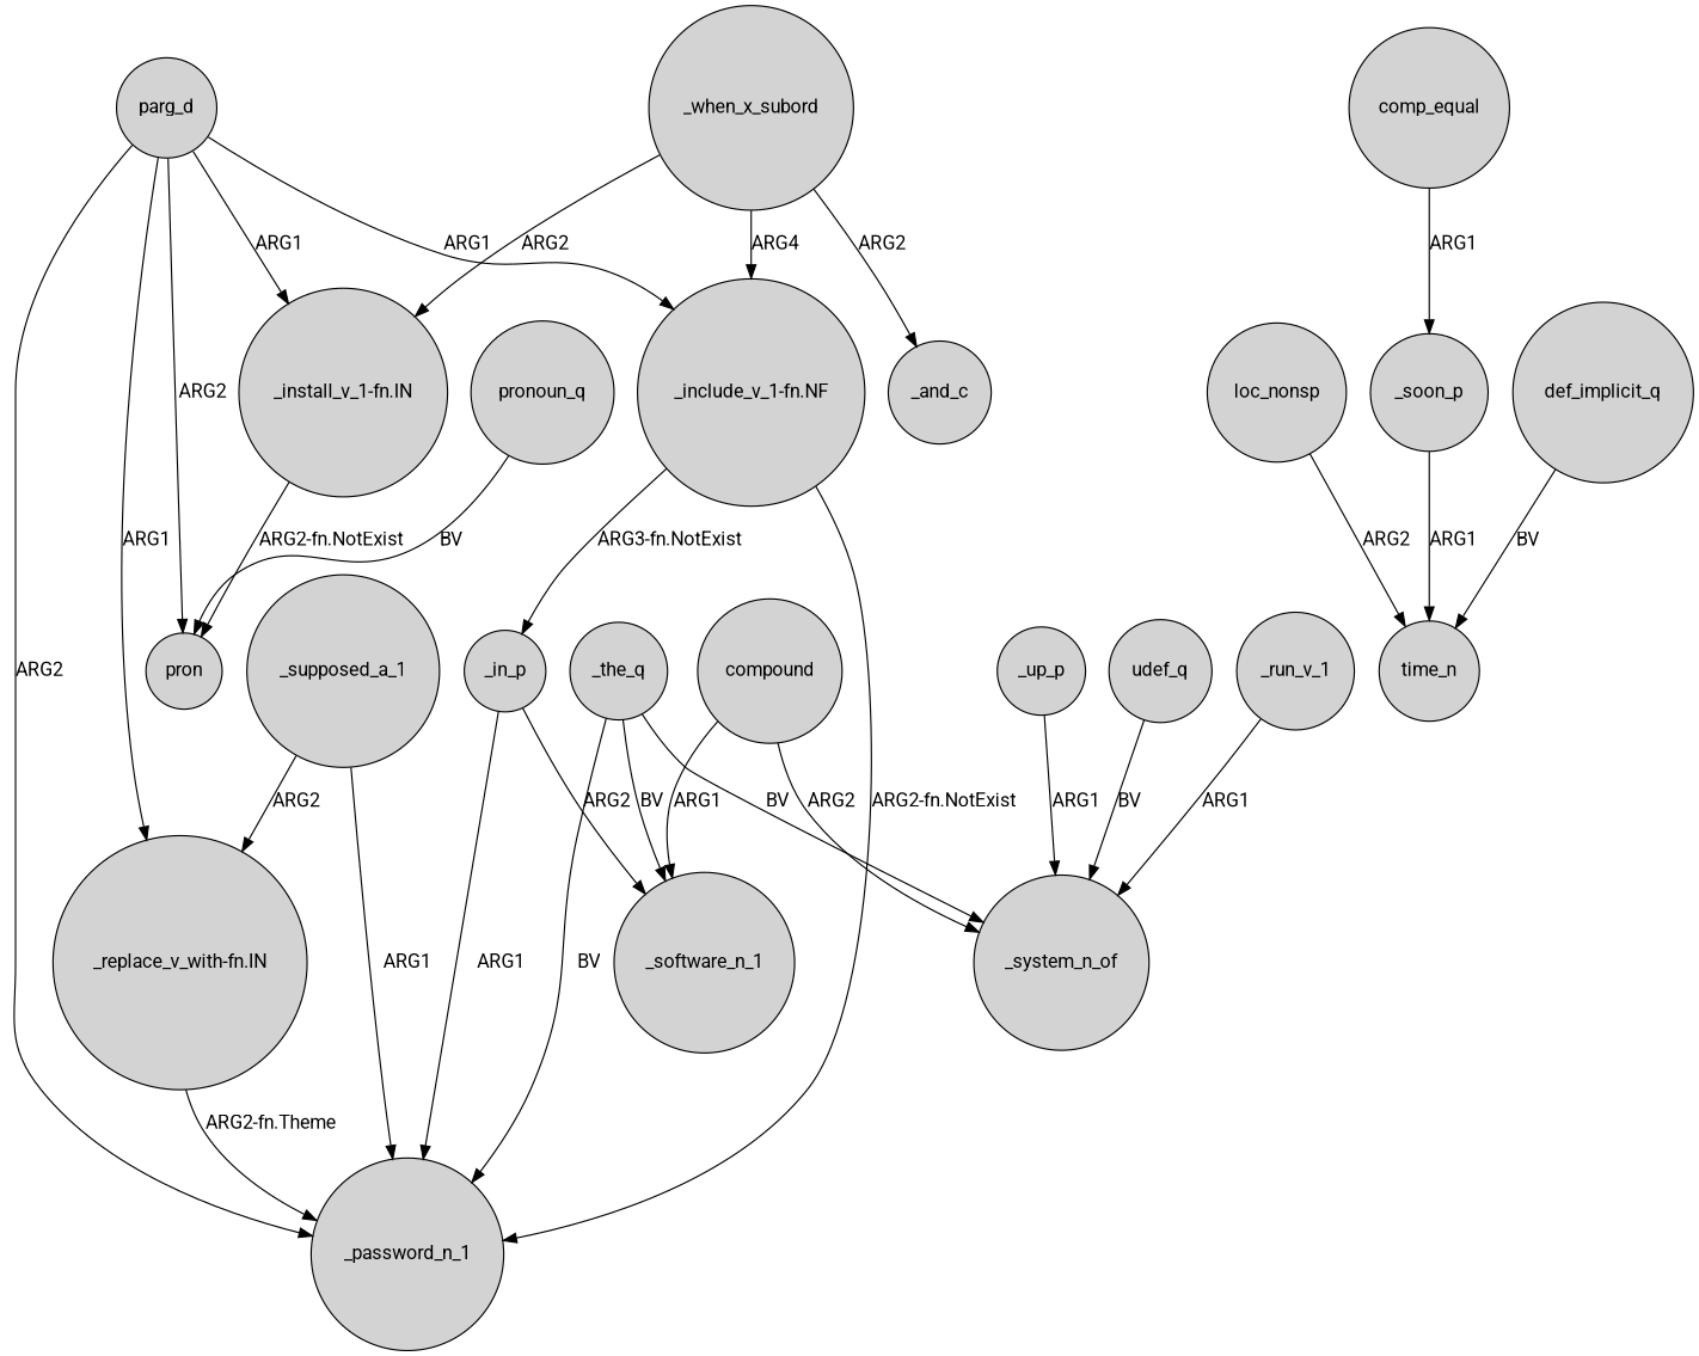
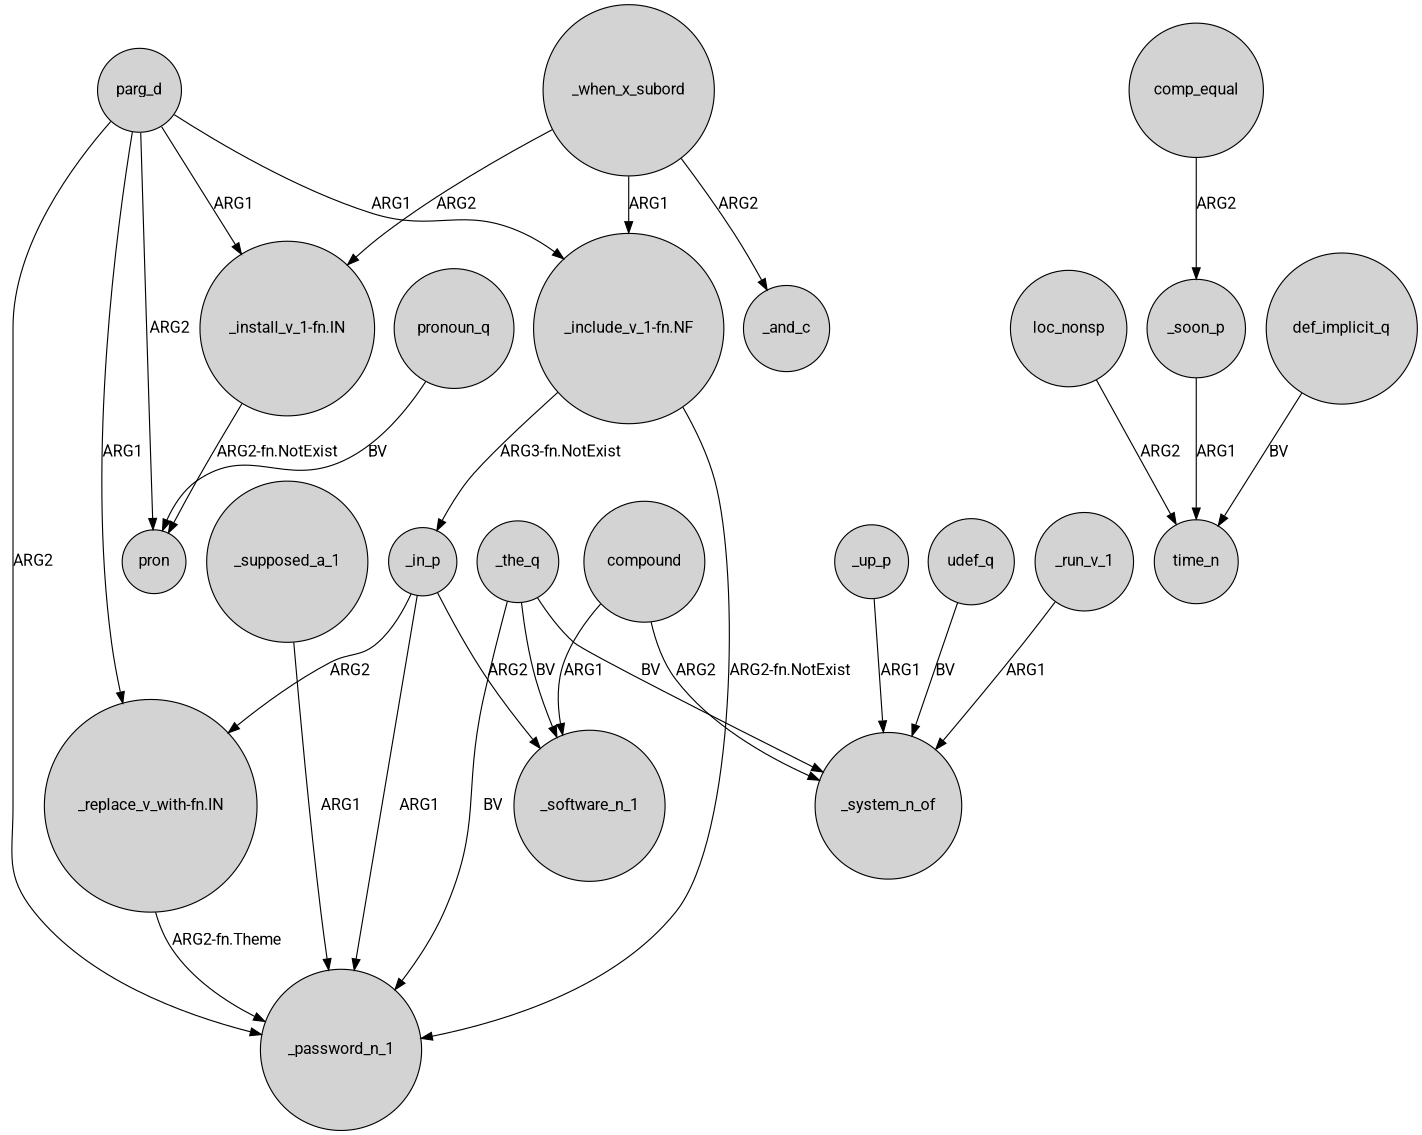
  digraph {
    fontname=Roboto
    node [fontname=Roboto shape=circle style=filled]
    edge [fontname=Roboto]
    "_include_v_1-fn.NF"
    _in_p
    _password_n_1
    _software_n_1
    parg_d
    "_install_v_1-fn.IN"
    "_replace_v_with-fn.IN"
    pron
    loc_nonsp
    time_n
    _the_q
    _system_n_of
    compound
    _up_p
    _when_x_subord
    _and_c
    udef_q
    comp_equal
    _soon_p
    _supposed_a_1
    pronoun_q
    def_implicit_q
    _run_v_1
    "_include_v_1-fn.NF" -> _in_p [label="ARG3-fn.NotExist"]
    "_include_v_1-fn.NF" -> _password_n_1 [label="ARG2-fn.NotExist"]
    _in_p -> _password_n_1 [label=ARG1]
    _in_p -> _software_n_1 [label=ARG2]
    parg_d -> "_include_v_1-fn.NF" [label=ARG1]
    parg_d -> _password_n_1 [label=ARG2]
    parg_d -> "_install_v_1-fn.IN" [label=ARG1]
    parg_d -> "_replace_v_with-fn.IN" [label=ARG1]
    parg_d -> pron [label=ARG2]
    "_install_v_1-fn.IN" -> pron [label="ARG2-fn.NotExist"]
    "_replace_v_with-fn.IN" -> _password_n_1 [label="ARG2-fn.Theme"]
    loc_nonsp -> time_n [label=ARG2]
    _the_q -> _password_n_1 [label=BV]
    _the_q -> _software_n_1 [label=BV]
    _the_q -> _system_n_of [label=BV]
    compound -> _software_n_1 [label=ARG1]
    compound -> _system_n_of [label=ARG2]
    _up_p -> _system_n_of [label=ARG1]
-   _when_x_subord -> "_include_v_1-fn.NF" [label=ARG4]
+   _when_x_subord -> "_include_v_1-fn.NF" [label=ARG1]
    _when_x_subord -> "_install_v_1-fn.IN" [label=ARG2]
    _when_x_subord -> _and_c [label=ARG2]
    udef_q -> _system_n_of [label=BV]
-   comp_equal -> _soon_p [label=ARG1]
+   comp_equal -> _soon_p [label=ARG2]
    _soon_p -> time_n [label=ARG1]
    _supposed_a_1 -> _password_n_1 [label=ARG1]
-   _supposed_a_1 -> "_replace_v_with-fn.IN" [label=ARG2]
+   _in_p -> "_replace_v_with-fn.IN" [label=ARG2]
    pronoun_q -> pron [label=BV]
    def_implicit_q -> time_n [label=BV]
    _run_v_1 -> _system_n_of [label=ARG1]
  }
